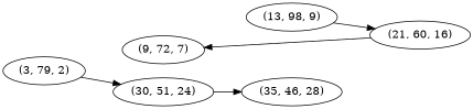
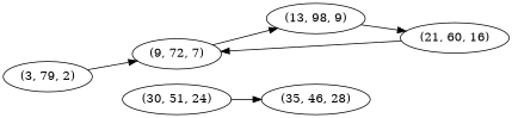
  digraph {
    rankdir=LR
    "(3, 79, 2)"
    "(9, 72, 7)"
    n3 [label="(13, 98, 9)"]
    "(21, 60, 16)"
    "(30, 51, 24)"
    "(35, 46, 28)"
-   "(3, 79, 2)" -> "(30, 51, 24)"
+   "(3, 79, 2)" -> "(9, 72, 7)"
+   "(9, 72, 7)" -> n3
    n3 -> "(21, 60, 16)"
    "(21, 60, 16)" -> "(9, 72, 7)"
    "(30, 51, 24)" -> "(35, 46, 28)"
  }
